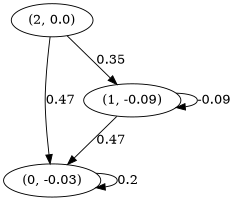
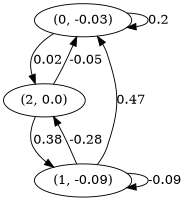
  digraph {
    n1 [label="(0, -0.03)"]
    n2 [label="(2, 0.0)"]
    n3 [label="(1, -0.09)"]
    n1 -> n1 [label=0.2]
-   n2 -> n1 [label=0.47]
-   n2 -> n3 [label=0.35]
+   n1 -> n2 [label=0.02]
+   n2 -> n1 [label=-0.05]
+   n2 -> n3 [label=0.38]
    n3 -> n1 [label=0.47]
+   n3 -> n2 [label=-0.28]
    n3 -> n3 [label=-0.09]
  }
